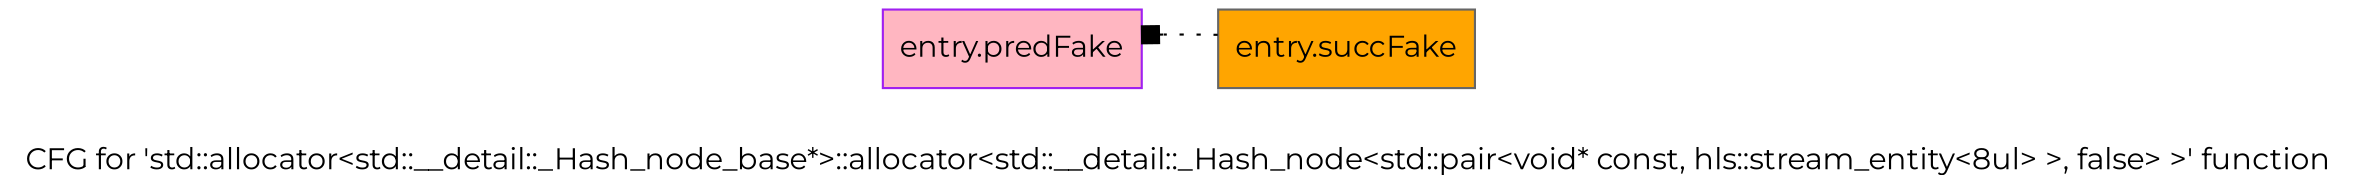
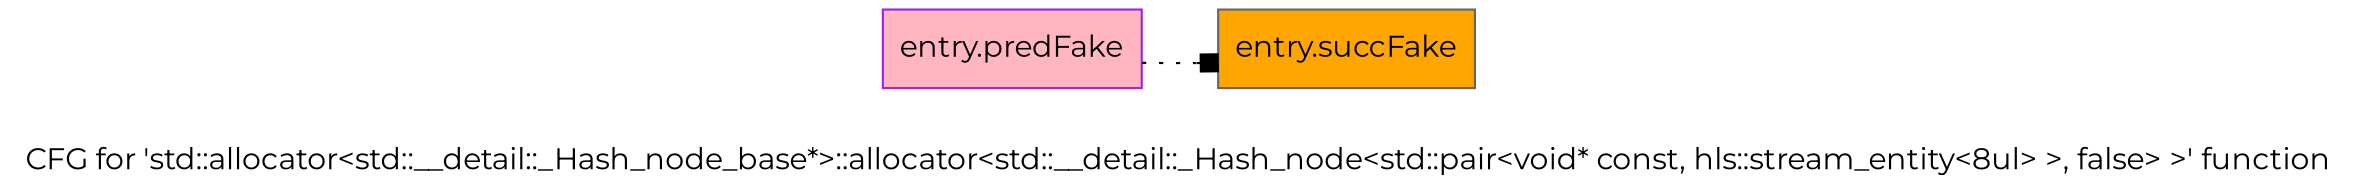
  digraph {
    label="CFG for 'std::allocator\<std::__detail::_Hash_node_base*\>::allocator\<std::__detail::_Hash_node\<std::pair\<void* const, hls::stream_entity\<8ul\> \>, false\> \>' function"
    rankdir=LR
    fontname=Montserrat
    node [shape=record style=filled fontname=Montserrat]
    n1 [label="{entry.predFake}" fillcolor=lightpink color=purple]
    n2 [filename="/tools/Xilinx/Vitis_HLS/2023.1/tps/lnx64/gcc-8.3.0/lib/gcc/x86_64-pc-linux-gnu/8.3.0/../../../../include/c++/8.3.0/bits/allocator.h" label="{entry.succFake}" linenumber=137 fillcolor=orange color=gray40]
-   n2 -> n1 [execusionnum=1 filename="/tools/Xilinx/Vitis_HLS/2023.1/tps/lnx64/gcc-8.3.0/lib/gcc/x86_64-pc-linux-gnu/8.3.0/../../../../include/c++/8.3.0/bits/allocator.h" style=dotted arrowhead=box fontname=Montserrat]
+   n1 -> n2 [execusionnum=1 filename="/tools/Xilinx/Vitis_HLS/2023.1/tps/lnx64/gcc-8.3.0/lib/gcc/x86_64-pc-linux-gnu/8.3.0/../../../../include/c++/8.3.0/bits/allocator.h" style=dotted arrowhead=box fontname=Montserrat]
  }
